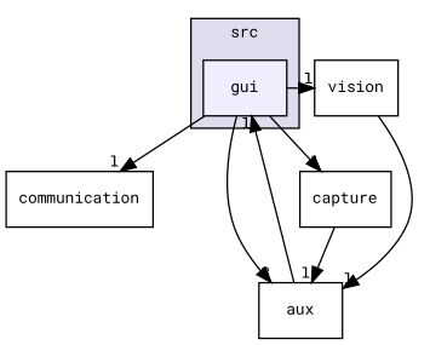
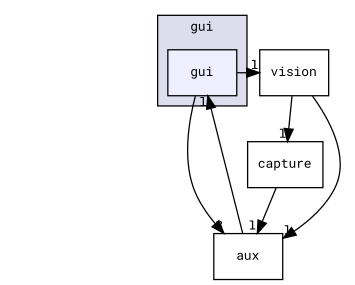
  digraph {
    compound=true
    fontname="Roboto Mono"
    node [fontname="Roboto Mono" fontsize=10 shape=box]
    edge [headlabel=1 labeldistance=1.5 labelfontname=Helvetica labelfontsize=10 fontname="Roboto Mono"]
    n1 [fillcolor="#eeeeff" label=gui pencolor=black style=filled]
    n2 [label=vision]
-   n3 [label=communication]
    n4 [label=capture]
    n5 [label=aux]
    subgraph cluster_1 {
      bgcolor="#ddddee"
      fontsize=10
-     label=src
+     label=gui
      pencolor=black
      n1
    }
    n1 -> n2
-   n1 -> n3
-   n1 -> n4
+   n2 -> n4
    n1 -> n5 [headlabel=3]
    n2 -> n5
    n4 -> n5
    n5 -> n1
  }
